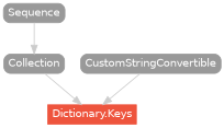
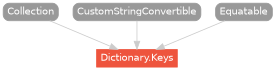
  strict digraph {
    node [color="#999999" fillcolor="#999999" fontcolor=white fontname=Helvetica fontsize=12 margin="0.07,0.05" shape=box style="filled,rounded"]
    edge [color="#cccccc"]
    "Dictionary.Keys" [color="#ee543d" fillcolor="#ee543d" height=0.3 style=filled]
    Collection [height=0.3]
    CustomStringConvertible [height=0.3]
-   Sequence [height=0.3]
+   Equatable [height=0.3]
    subgraph sub_1 {
      rank=max
      "Dictionary.Keys"
    }
    Collection -> "Dictionary.Keys"
    CustomStringConvertible -> "Dictionary.Keys"
-   Sequence -> Collection
+   Equatable -> "Dictionary.Keys"
  }
